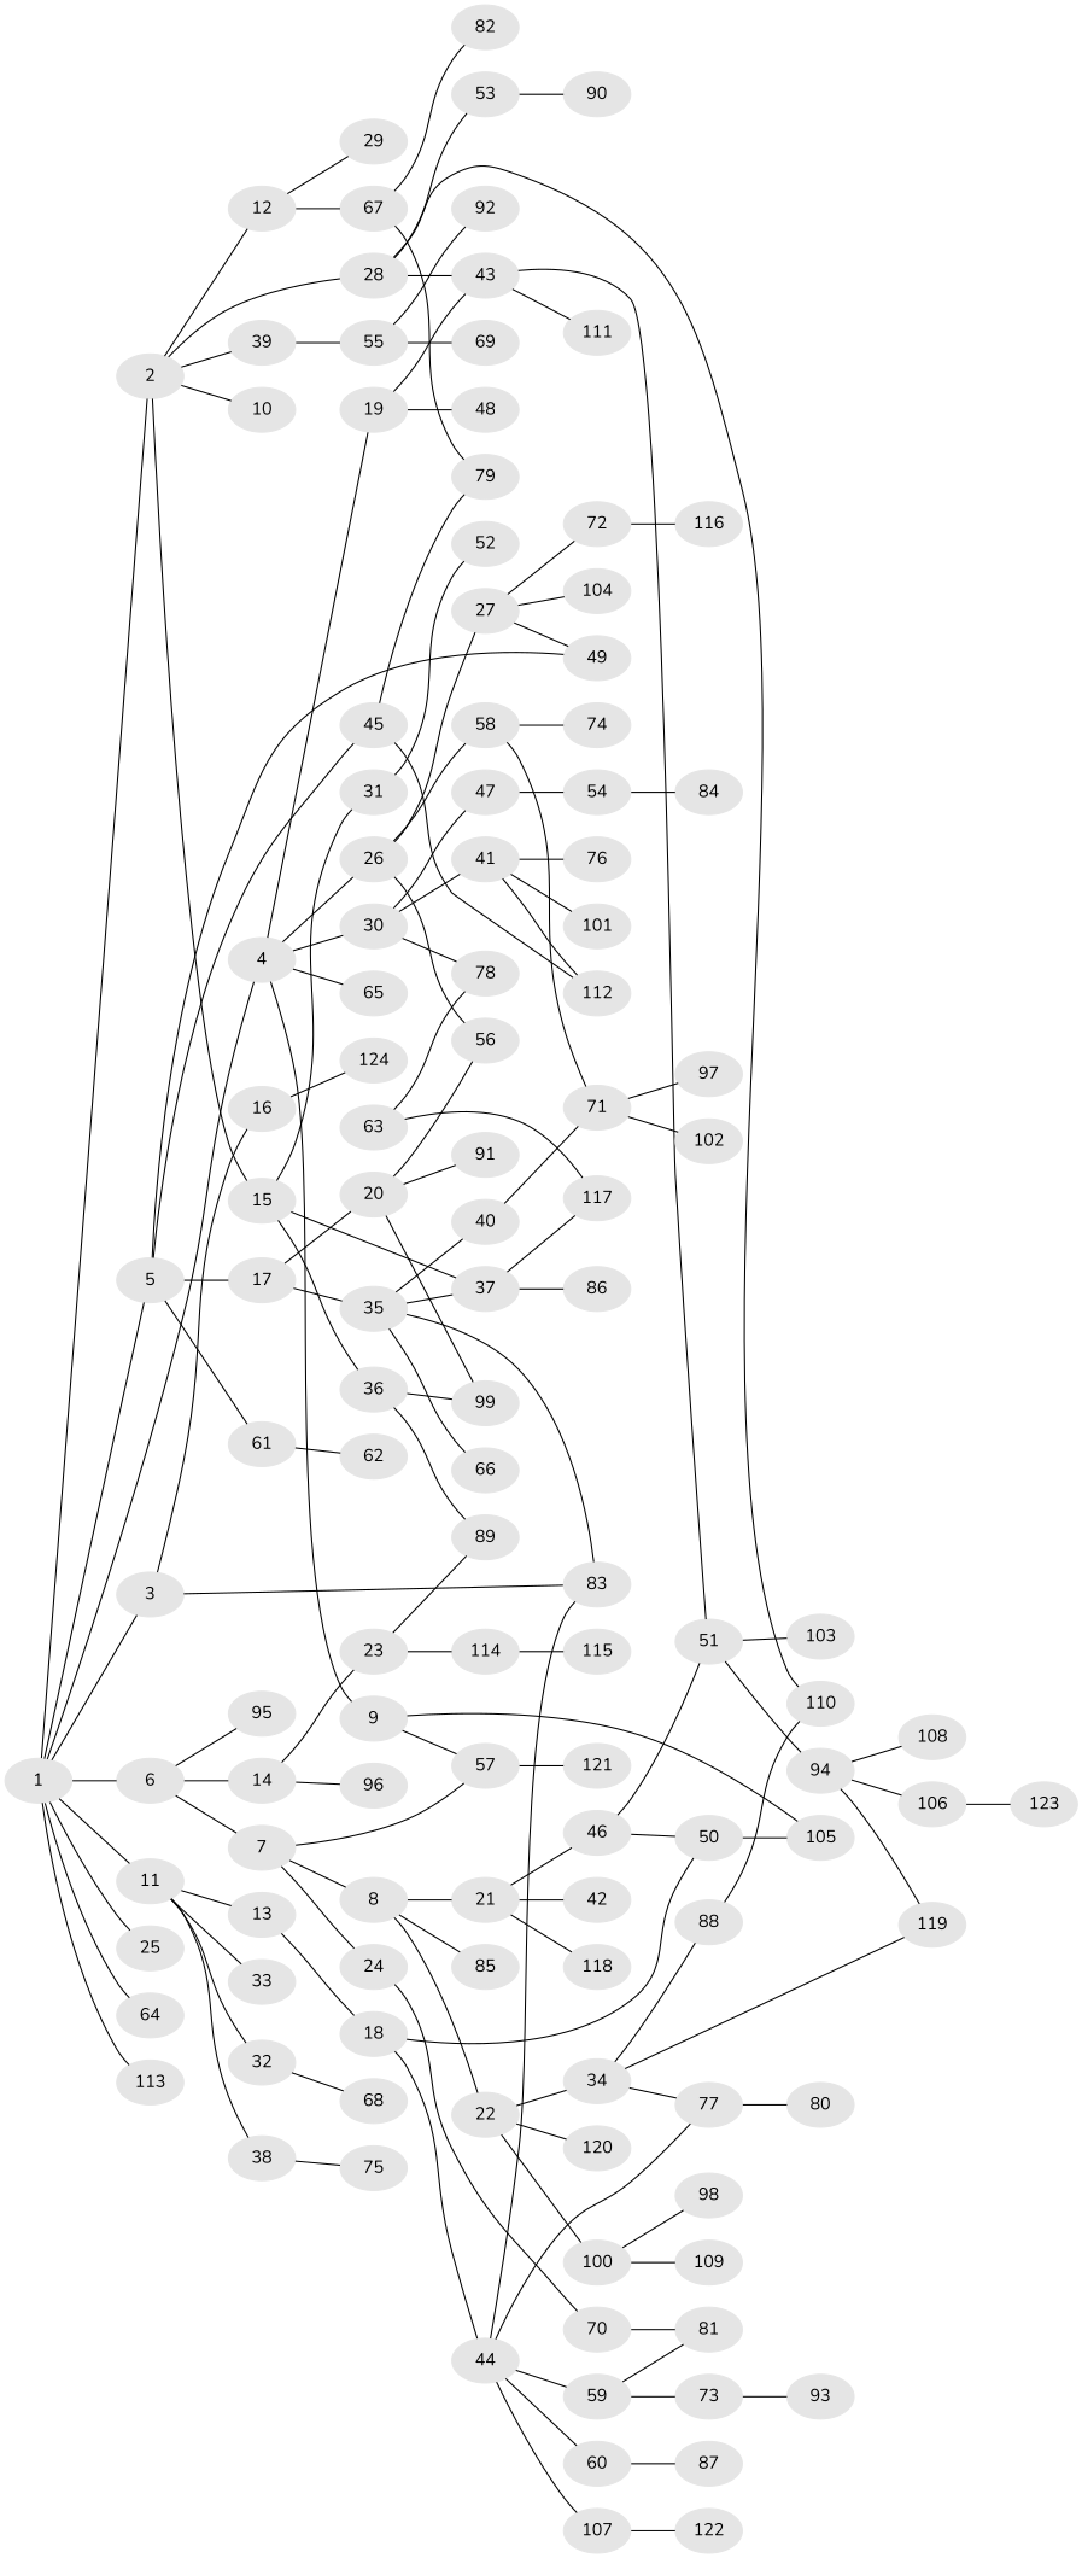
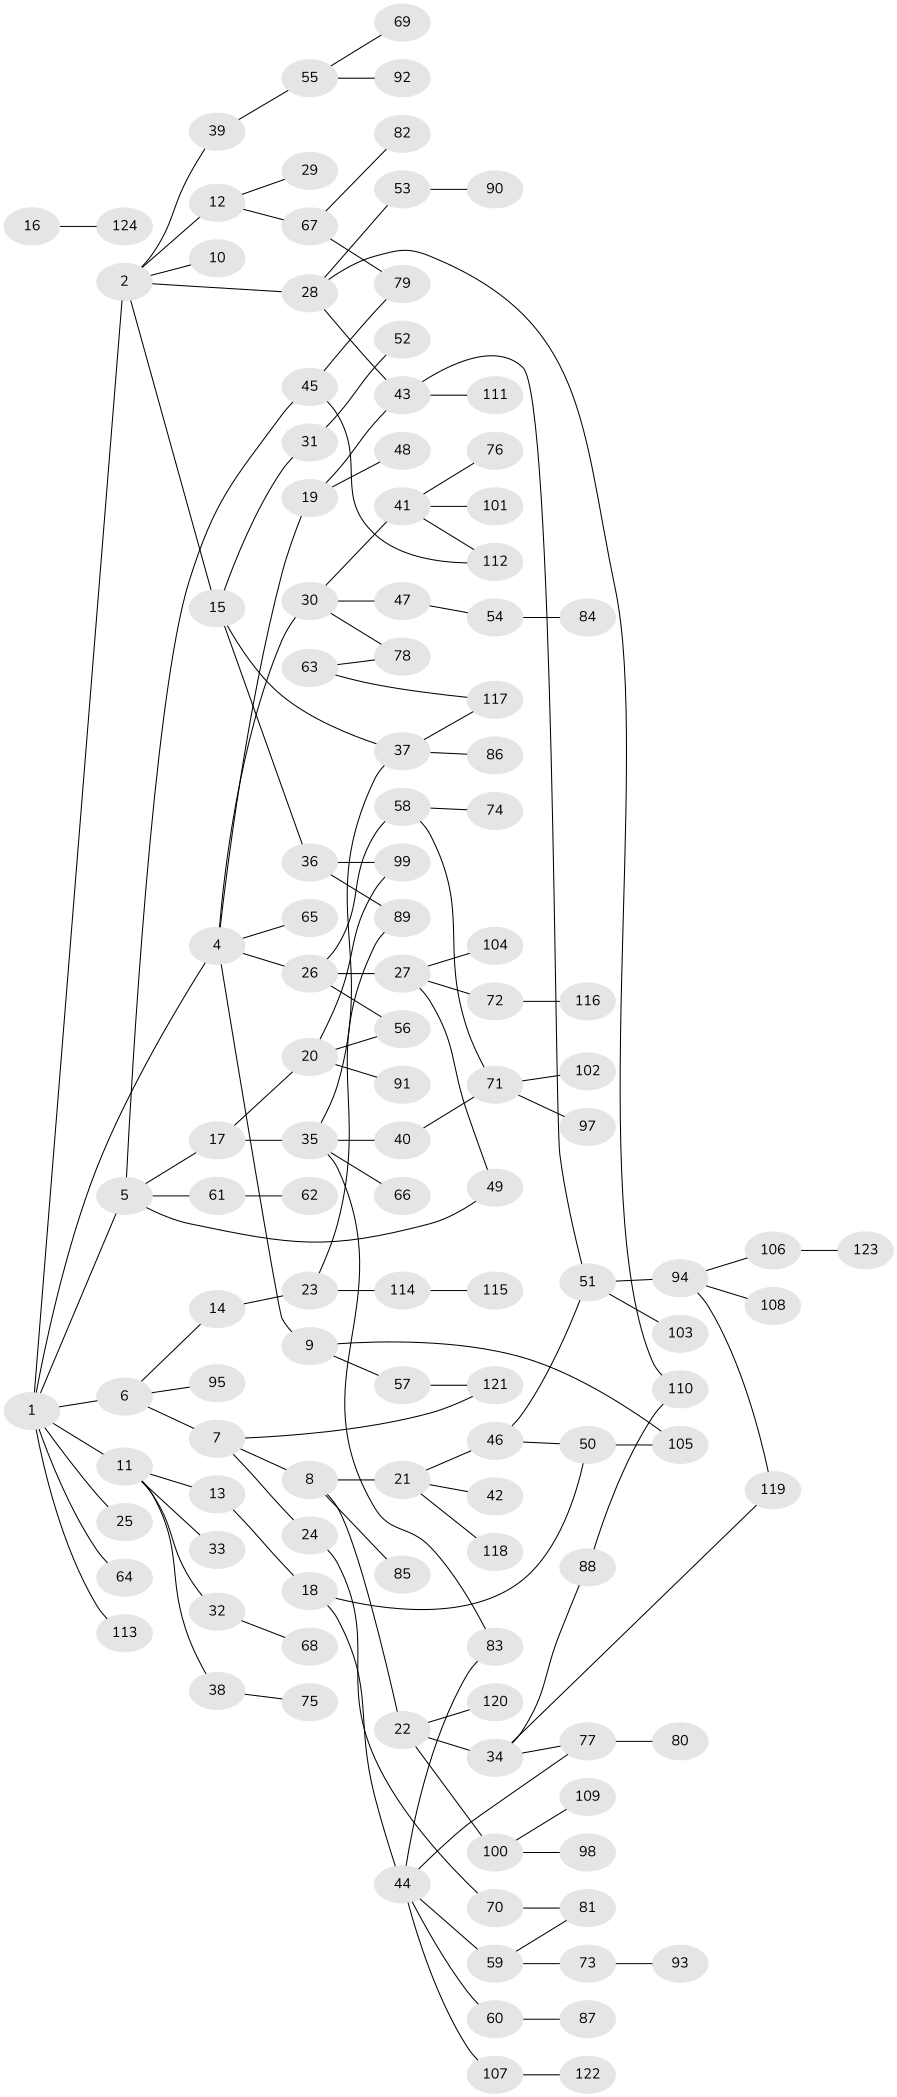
  graph {
    fontname=Nunito
    rankdir=LR
    node [color=gray90 fontname=Nunito style=filled]
    edge [fontname=Nunito]
    1
    2
-   3
    4
    5
    6
    11
    25
    64
    113
    10
    12
    15
    28
    39
    16
    83
    9
    19
    26
    30
    65
    17
    45
    49
    61
    7
    14
    95
    13
    32
    33
    38
    29
    67
    31
    36
    37
    43
    53
    110
    55
    124
    57
    105
    48
    56
    27
    58
    41
    47
    78
    20
    35
    112
    79
    62
    8
    24
    23
-   96
    21
    22
    85
    70
    121
    42
    46
    118
    34
    100
    120
    18
    68
    75
    82
    44
    50
    89
    114
    52
    99
    86
    117
    91
    40
    66
    77
    59
    60
    107
    51
    111
    88
    119
    98
    109
    115
    81
    72
    104
    71
    74
    116
    90
    76
    101
    54
    63
    80
    69
    92
    97
    102
    94
    103
    73
    87
    122
    84
    106
    108
    93
    123
    1 -- 2
-   1 -- 3
    1 -- 4
    1 -- 5
    1 -- 6
    1 -- 11
    1 -- 25
    1 -- 64
    1 -- 113
    2 -- 10
    2 -- 12
    2 -- 15
    2 -- 28
    2 -- 39
-   3 -- 16
-   3 -- 83
    4 -- 9
    4 -- 19
    4 -- 26
    4 -- 30
    4 -- 65
    5 -- 17
    5 -- 45
    5 -- 49
    5 -- 61
    6 -- 7
    6 -- 14
    6 -- 95
    11 -- 13
    11 -- 32
    11 -- 33
    11 -- 38
    12 -- 29
    12 -- 67
    15 -- 31
    15 -- 36
    15 -- 37
    28 -- 43
    28 -- 53
    28 -- 110
    39 -- 55
    16 -- 124
    9 -- 57
    9 -- 105
    19 -- 43
    19 -- 48
    26 -- 56
    26 -- 27
    26 -- 58
    30 -- 41
    30 -- 47
    30 -- 78
    17 -- 20
    17 -- 35
    45 -- 112
    45 -- 79
    61 -- 62
-   7 -- 57
+   7 -- 121
    7 -- 8
    7 -- 24
    14 -- 23
-   14 -- 96
    13 -- 18
    32 -- 68
    38 -- 75
    67 -- 79
    67 -- 82
    31 -- 52
    36 -- 89
    36 -- 99
    37 -- 86
    37 -- 117
    43 -- 51
    43 -- 111
    53 -- 90
    55 -- 69
    55 -- 92
    57 -- 121
    27 -- 49
    27 -- 72
    27 -- 104
    58 -- 71
    58 -- 74
    41 -- 112
    41 -- 76
    41 -- 101
    47 -- 54
    20 -- 56
    20 -- 99
    20 -- 91
    35 -- 83
    35 -- 37
    35 -- 40
    35 -- 66
    8 -- 21
    8 -- 22
    8 -- 85
    24 -- 70
    23 -- 89
    23 -- 114
    21 -- 42
    21 -- 46
    21 -- 118
    22 -- 34
    22 -- 100
    22 -- 120
    70 -- 81
    46 -- 50
    46 -- 51
    34 -- 77
    34 -- 88
    34 -- 119
    100 -- 98
    100 -- 109
    18 -- 44
    18 -- 50
    44 -- 83
    44 -- 77
    44 -- 59
    44 -- 60
    44 -- 107
    50 -- 105
    114 -- 115
    40 -- 71
    77 -- 80
    59 -- 81
    59 -- 73
    60 -- 87
    107 -- 122
    51 -- 94
    51 -- 103
    88 -- 110
    72 -- 116
    71 -- 97
    71 -- 102
    54 -- 84
    63 -- 78
    63 -- 117
    94 -- 119
    94 -- 106
    94 -- 108
    73 -- 93
    106 -- 123
  }
